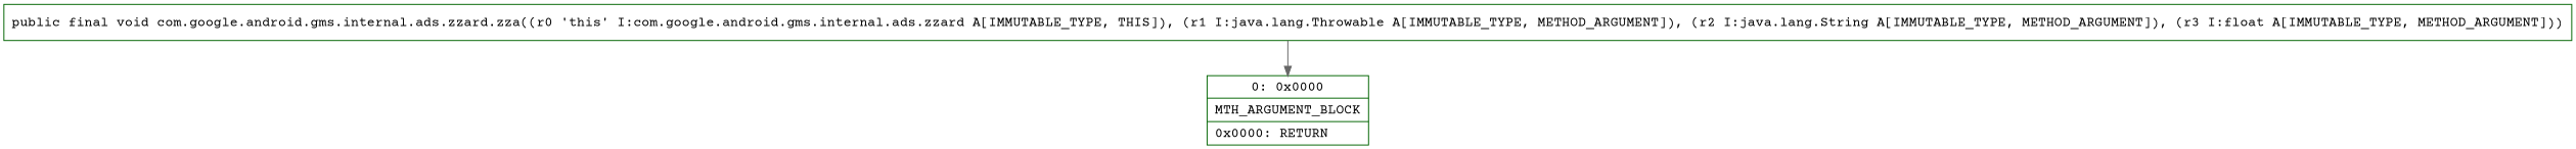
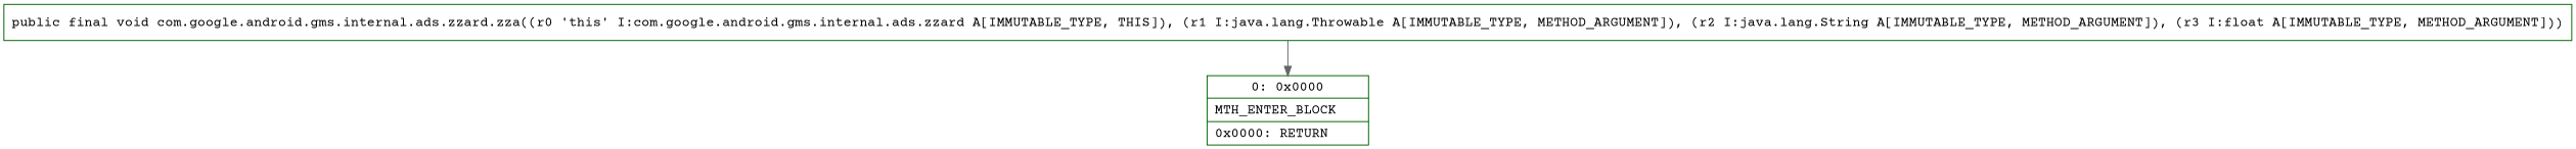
  digraph {
    fontname="Courier Prime"
    node [shape=record color=darkgreen fontname="Courier Prime"]
-   n1 [label="{0\:\ 0x0000|MTH_ARGUMENT_BLOCK\l|0x0000: RETURN   \l}"]
+   n1 [label="{0\:\ 0x0000|MTH_ENTER_BLOCK\l|0x0000: RETURN   \l}"]
    n2 [label="{public final void com.google.android.gms.internal.ads.zzard.zza((r0 'this' I:com.google.android.gms.internal.ads.zzard A[IMMUTABLE_TYPE, THIS]), (r1 I:java.lang.Throwable A[IMMUTABLE_TYPE, METHOD_ARGUMENT]), (r2 I:java.lang.String A[IMMUTABLE_TYPE, METHOD_ARGUMENT]), (r3 I:float A[IMMUTABLE_TYPE, METHOD_ARGUMENT])) }"]
    n2 -> n1 [color=gray40 fontname="Courier Prime"]
  }
